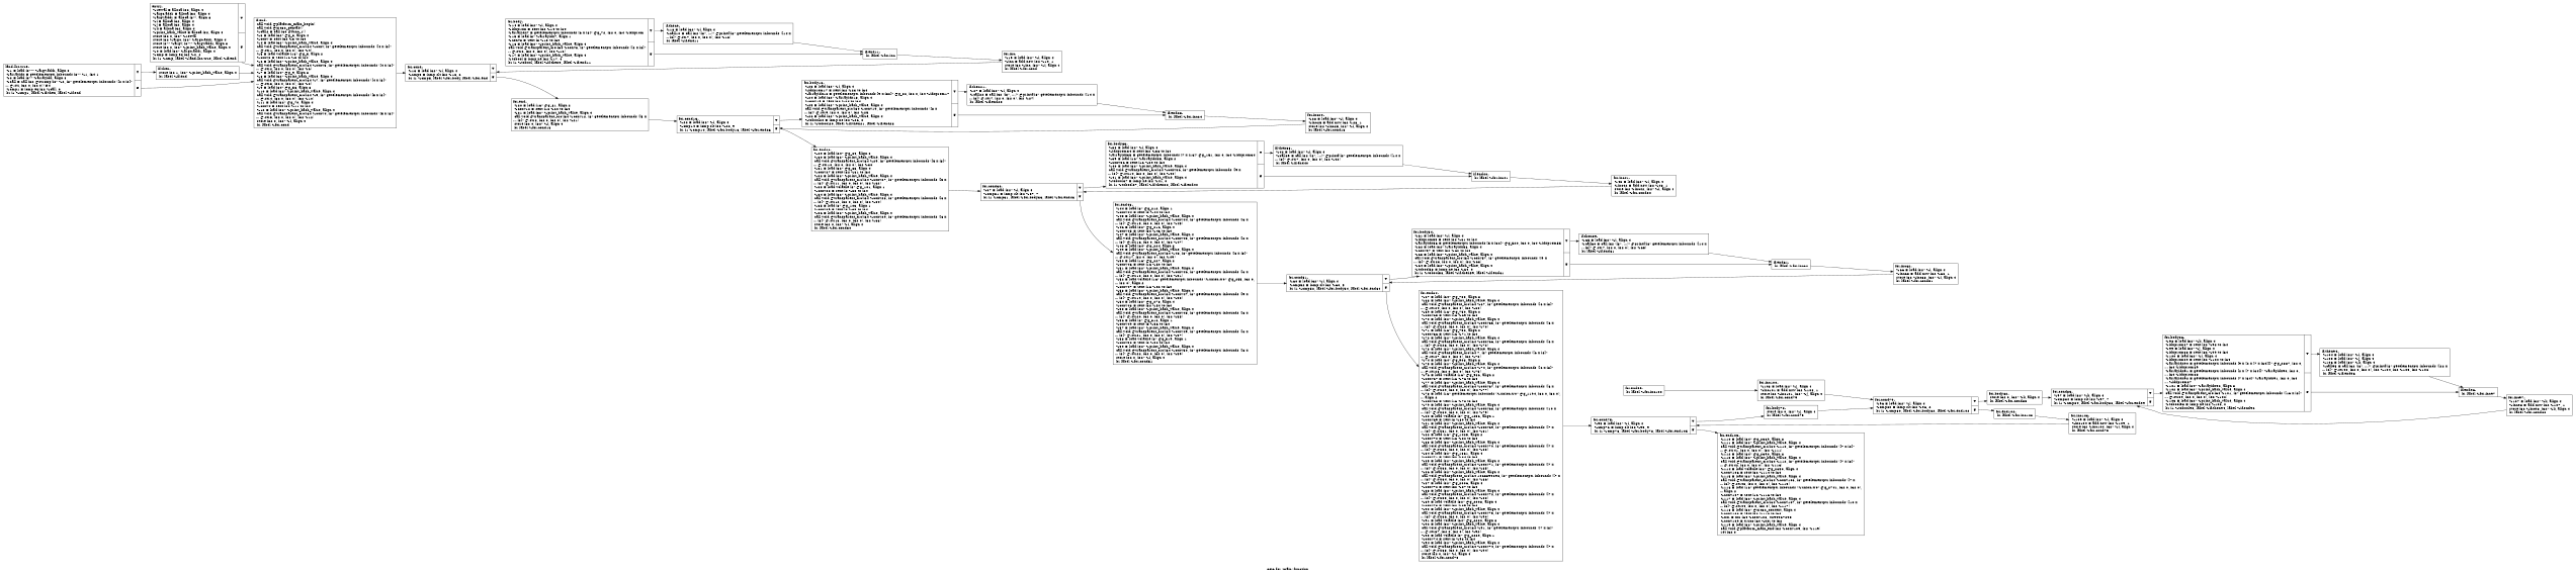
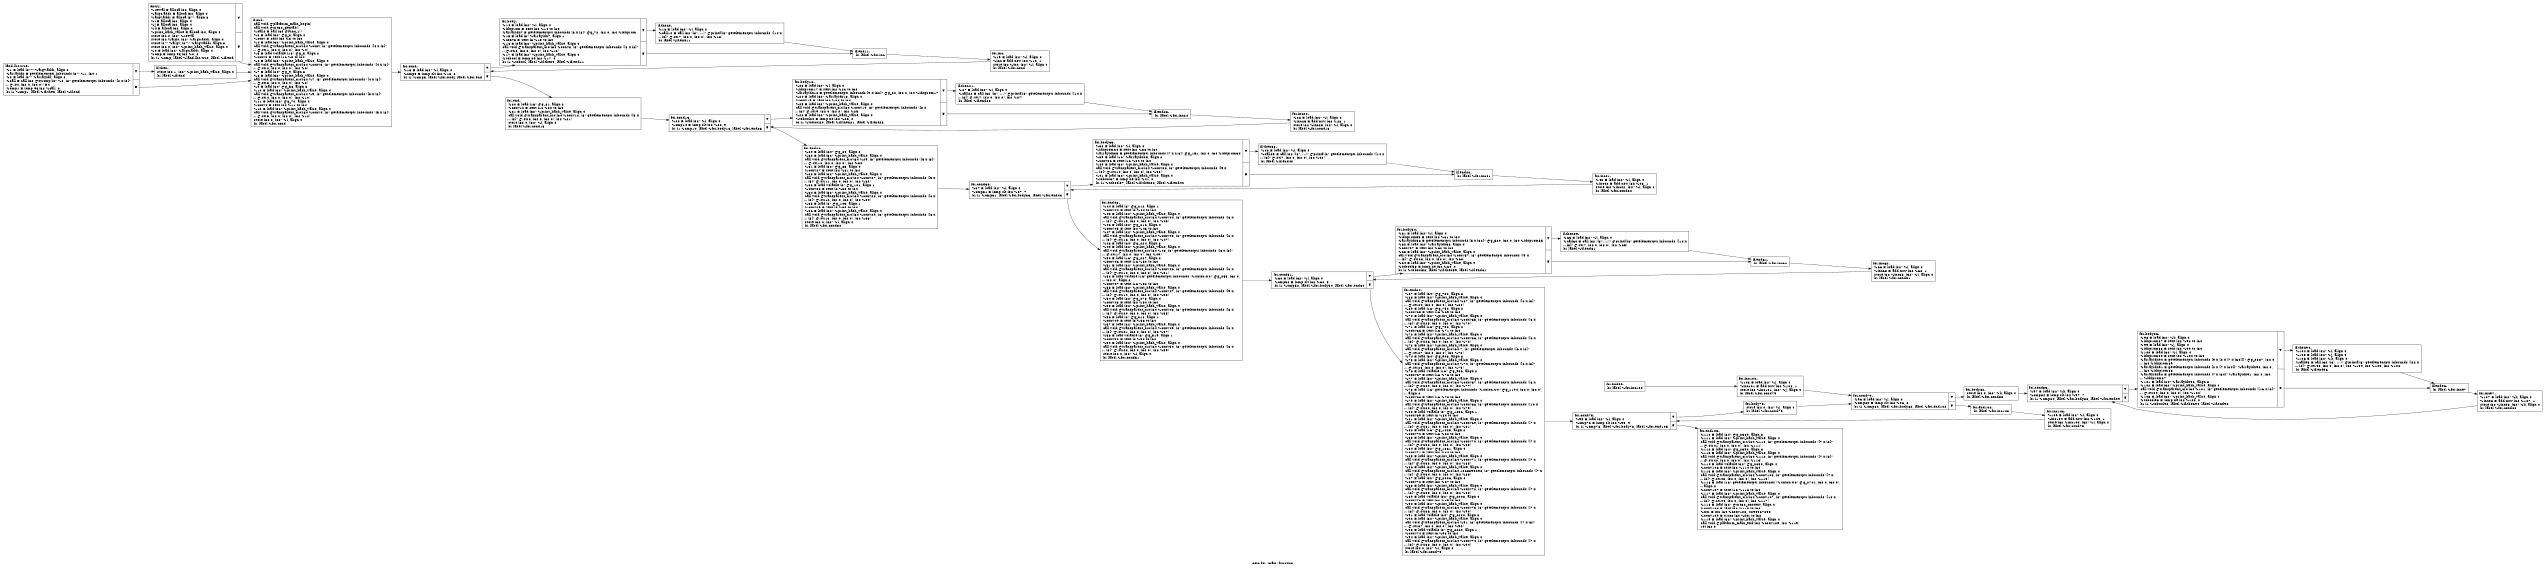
  digraph {
    label="CFG for 'main' function"
    rankdir=LR
    node [shape=record]
    n1 [label="{entry:\l  %retval = alloca i32, align 4\l  %argc.addr = alloca i32, align 4\l  %argv.addr = alloca i8**, align 8\l  %i = alloca i32, align 4\l  %j = alloca i32, align 4\l  %k = alloca i32, align 4\l  %print_hash_value = alloca i32, align 4\l  store i32 0, i32* %retval\l  store i32 %argc, i32* %argc.addr, align 4\l  store i8** %argv, i8*** %argv.addr, align 8\l  store i32 0, i32* %print_hash_value, align 4\l  %0 = load i32* %argc.addr, align 4\l  %cmp = icmp eq i32 %0, 2\l  br i1 %cmp, label %land.lhs.true, label %if.end\l|{<s0>T|<s1>F}}"]
    n2 [label="{if.end:                                           \l  call void @platform_main_begin()\l  call void @crc32_gentab()\l  %call2 = call i64 @func_1()\l  %3 = load i32* @g_3, align 4\l  %conv = sext i32 %3 to i64\l  %4 = load i32* %print_hash_value, align 4\l  call void @transparent_crc(i64 %conv, i8* getelementptr inbounds ([4 x i8]*\l... @.str1, i32 0, i32 0), i32 %4)\l  %5 = load volatile i16* @g_5, align 2\l  %conv3 = zext i16 %5 to i64\l  %6 = load i32* %print_hash_value, align 4\l  call void @transparent_crc(i64 %conv3, i8* getelementptr inbounds ([4 x i8]*\l... @.str2, i32 0, i32 0), i32 %6)\l  %7 = load i64* @g_9, align 8\l  %8 = load i32* %print_hash_value, align 4\l  call void @transparent_crc(i64 %7, i8* getelementptr inbounds ([4 x i8]*\l... @.str3, i32 0, i32 0), i32 %8)\l  %9 = load i64* @g_56, align 8\l  %10 = load i32* %print_hash_value, align 4\l  call void @transparent_crc(i64 %9, i8* getelementptr inbounds ([5 x i8]*\l... @.str4, i32 0, i32 0), i32 %10)\l  %11 = load i32* @g_70, align 4\l  %conv4 = sext i32 %11 to i64\l  %12 = load i32* %print_hash_value, align 4\l  call void @transparent_crc(i64 %conv4, i8* getelementptr inbounds ([5 x i8]*\l... @.str5, i32 0, i32 0), i32 %12)\l  store i32 0, i32* %i, align 4\l  br label %for.cond\l}"]
    n3 [label="{land.lhs.true:                                    \l  %1 = load i8*** %argv.addr, align 8\l  %arrayidx = getelementptr inbounds i8** %1, i64 1\l  %2 = load i8** %arrayidx, align 8\l  %call = call i32 @strcmp(i8* %2, i8* getelementptr inbounds ([2 x i8]*\l... @.str, i32 0, i32 0)) #4\l  %cmp1 = icmp eq i32 %call, 0\l  br i1 %cmp1, label %if.then, label %if.end\l|{<s0>T|<s1>F}}"]
    n4 [label="{if.then:                                          \l  store i32 1, i32* %print_hash_value, align 4\l  br label %if.end\l}"]
    n5 [label="{for.cond:                                         \l  %13 = load i32* %i, align 4\l  %cmp5 = icmp slt i32 %13, 6\l  br i1 %cmp5, label %for.body, label %for.end\l|{<s0>T|<s1>F}}"]
    n6 [label="{for.body:                                         \l  %14 = load i32* %i, align 4\l  %idxprom = sext i32 %14 to i64\l  %arrayidx7 = getelementptr inbounds [6 x i8]* @g_72, i32 0, i64 %idxprom\l  %15 = load i8* %arrayidx7, align 1\l  %conv8 = zext i8 %15 to i64\l  %16 = load i32* %print_hash_value, align 4\l  call void @transparent_crc(i64 %conv8, i8* getelementptr inbounds ([8 x i8]*\l... @.str6, i32 0, i32 0), i32 %16)\l  %17 = load i32* %print_hash_value, align 4\l  %tobool = icmp ne i32 %17, 0\l  br i1 %tobool, label %if.then9, label %if.end11\l|{<s0>T|<s1>F}}"]
    n7 [label="{for.end:                                          \l  %20 = load i16* @g_81, align 2\l  %conv12 = sext i16 %20 to i64\l  %21 = load i32* %print_hash_value, align 4\l  call void @transparent_crc(i64 %conv12, i8* getelementptr inbounds ([5 x\l... i8]* @.str8, i32 0, i32 0), i32 %21)\l  store i32 0, i32* %i, align 4\l  br label %for.cond13\l}"]
    n8 [label="{if.then9:                                         \l  %18 = load i32* %i, align 4\l  %call10 = call i32 (i8*, ...)* @printf(i8* getelementptr inbounds ([14 x\l... i8]* @.str7, i32 0, i32 0), i32 %18)\l  br label %if.end11\l}"]
    n9 [label="{if.end11:                                         \l  br label %for.inc\l}"]
    n10 [label="{for.cond13:                                       \l  %22 = load i32* %i, align 4\l  %cmp14 = icmp slt i32 %22, 9\l  br i1 %cmp14, label %for.body16, label %for.end26\l|{<s0>T|<s1>F}}"]
    n11 [label="{for.inc:                                          \l  %19 = load i32* %i, align 4\l  %inc = add nsw i32 %19, 1\l  store i32 %inc, i32* %i, align 4\l  br label %for.cond\l}"]
    n12 [label="{for.body16:                                       \l  %23 = load i32* %i, align 4\l  %idxprom17 = sext i32 %23 to i64\l  %arrayidx18 = getelementptr inbounds [9 x i32]* @g_82, i32 0, i64 %idxprom17\l  %24 = load i32* %arrayidx18, align 4\l  %conv19 = zext i32 %24 to i64\l  %25 = load i32* %print_hash_value, align 4\l  call void @transparent_crc(i64 %conv19, i8* getelementptr inbounds ([8 x\l... i8]* @.str9, i32 0, i32 0), i32 %25)\l  %26 = load i32* %print_hash_value, align 4\l  %tobool20 = icmp ne i32 %26, 0\l  br i1 %tobool20, label %if.then21, label %if.end23\l|{<s0>T|<s1>F}}"]
    n13 [label="{for.end26:                                        \l  %29 = load i64* @g_84, align 8\l  %30 = load i32* %print_hash_value, align 4\l  call void @transparent_crc(i64 %29, i8* getelementptr inbounds ([5 x i8]*\l... @.str10, i32 0, i32 0), i32 %30)\l  %31 = load i32* @g_86, align 4\l  %conv27 = sext i32 %31 to i64\l  %32 = load i32* %print_hash_value, align 4\l  call void @transparent_crc(i64 %conv27, i8* getelementptr inbounds ([5 x\l... i8]* @.str11, i32 0, i32 0), i32 %32)\l  %33 = load volatile i8* @g_101, align 1\l  %conv28 = sext i8 %33 to i64\l  %34 = load i32* %print_hash_value, align 4\l  call void @transparent_crc(i64 %conv28, i8* getelementptr inbounds ([6 x\l... i8]* @.str12, i32 0, i32 0), i32 %34)\l  %35 = load i8* @g_103, align 1\l  %conv29 = zext i8 %35 to i64\l  %36 = load i32* %print_hash_value, align 4\l  call void @transparent_crc(i64 %conv29, i8* getelementptr inbounds ([6 x\l... i8]* @.str13, i32 0, i32 0), i32 %36)\l  store i32 0, i32* %i, align 4\l  br label %for.cond30\l}"]
    n14 [label="{if.then21:                                        \l  %27 = load i32* %i, align 4\l  %call22 = call i32 (i8*, ...)* @printf(i8* getelementptr inbounds ([14 x\l... i8]* @.str7, i32 0, i32 0), i32 %27)\l  br label %if.end23\l}"]
    n15 [label="{if.end23:                                         \l  br label %for.inc24\l}"]
    n16 [label="{for.cond30:                                       \l  %37 = load i32* %i, align 4\l  %cmp31 = icmp slt i32 %37, 7\l  br i1 %cmp31, label %for.body33, label %for.end43\l|{<s0>T|<s1>F}}"]
    n17 [label="{for.inc24:                                        \l  %28 = load i32* %i, align 4\l  %inc25 = add nsw i32 %28, 1\l  store i32 %inc25, i32* %i, align 4\l  br label %for.cond13\l}"]
    n18 [label="{for.body33:                                       \l  %38 = load i32* %i, align 4\l  %idxprom34 = sext i32 %38 to i64\l  %arrayidx35 = getelementptr inbounds [7 x i16]* @g_151, i32 0, i64 %idxprom34\l  %39 = load i16* %arrayidx35, align 2\l  %conv36 = sext i16 %39 to i64\l  %40 = load i32* %print_hash_value, align 4\l  call void @transparent_crc(i64 %conv36, i8* getelementptr inbounds ([9 x\l... i8]* @.str14, i32 0, i32 0), i32 %40)\l  %41 = load i32* %print_hash_value, align 4\l  %tobool37 = icmp ne i32 %41, 0\l  br i1 %tobool37, label %if.then38, label %if.end40\l|{<s0>T|<s1>F}}"]
    n19 [label="{for.end43:                                        \l  %44 = load i8* @g_212, align 1\l  %conv44 = sext i8 %44 to i64\l  %45 = load i32* %print_hash_value, align 4\l  call void @transparent_crc(i64 %conv44, i8* getelementptr inbounds ([6 x\l... i8]* @.str15, i32 0, i32 0), i32 %45)\l  %46 = load i32* @g_216, align 4\l  %conv45 = zext i32 %46 to i64\l  %47 = load i32* %print_hash_value, align 4\l  call void @transparent_crc(i64 %conv45, i8* getelementptr inbounds ([6 x\l... i8]* @.str16, i32 0, i32 0), i32 %47)\l  %48 = load i64* @g_224, align 8\l  %49 = load i32* %print_hash_value, align 4\l  call void @transparent_crc(i64 %48, i8* getelementptr inbounds ([6 x i8]*\l... @.str17, i32 0, i32 0), i32 %49)\l  %50 = load i16* @g_227, align 2\l  %conv46 = sext i16 %50 to i64\l  %51 = load i32* %print_hash_value, align 4\l  call void @transparent_crc(i64 %conv46, i8* getelementptr inbounds ([6 x\l... i8]* @.str18, i32 0, i32 0), i32 %51)\l  %52 = load volatile i16* getelementptr inbounds (%union.U0* @g_255, i32 0,\l... i32 0), align 2\l  %conv47 = zext i16 %52 to i64\l  %53 = load i32* %print_hash_value, align 4\l  call void @transparent_crc(i64 %conv47, i8* getelementptr inbounds ([9 x\l... i8]* @.str19, i32 0, i32 0), i32 %53)\l  %54 = load i32* @g_278, align 4\l  %conv48 = sext i32 %54 to i64\l  %55 = load i32* %print_hash_value, align 4\l  call void @transparent_crc(i64 %conv48, i8* getelementptr inbounds ([6 x\l... i8]* @.str20, i32 0, i32 0), i32 %55)\l  %56 = load i8* @g_316, align 1\l  %conv49 = sext i8 %56 to i64\l  %57 = load i32* %print_hash_value, align 4\l  call void @transparent_crc(i64 %conv49, i8* getelementptr inbounds ([6 x\l... i8]* @.str21, i32 0, i32 0), i32 %57)\l  %58 = load volatile i8* @g_519, align 1\l  %conv50 = zext i8 %58 to i64\l  %59 = load i32* %print_hash_value, align 4\l  call void @transparent_crc(i64 %conv50, i8* getelementptr inbounds ([6 x\l... i8]* @.str22, i32 0, i32 0), i32 %59)\l  store i32 0, i32* %i, align 4\l  br label %for.cond51\l}"]
    n20 [label="{if.then38:                                        \l  %42 = load i32* %i, align 4\l  %call39 = call i32 (i8*, ...)* @printf(i8* getelementptr inbounds ([14 x\l... i8]* @.str7, i32 0, i32 0), i32 %42)\l  br label %if.end40\l}"]
    n21 [label="{if.end40:                                         \l  br label %for.inc41\l}"]
    n22 [label="{for.cond51:                                       \l  %60 = load i32* %i, align 4\l  %cmp52 = icmp slt i32 %60, 5\l  br i1 %cmp52, label %for.body54, label %for.end64\l|{<s0>T|<s1>F}}"]
    n23 [label="{for.inc41:                                        \l  %43 = load i32* %i, align 4\l  %inc42 = add nsw i32 %43, 1\l  store i32 %inc42, i32* %i, align 4\l  br label %for.cond30\l}"]
    n24 [label="{for.body54:                                       \l  %61 = load i32* %i, align 4\l  %idxprom55 = sext i32 %61 to i64\l  %arrayidx56 = getelementptr inbounds [5 x i32]* @g_520, i32 0, i64 %idxprom55\l  %62 = load i32* %arrayidx56, align 4\l  %conv57 = zext i32 %62 to i64\l  %63 = load i32* %print_hash_value, align 4\l  call void @transparent_crc(i64 %conv57, i8* getelementptr inbounds ([9 x\l... i8]* @.str23, i32 0, i32 0), i32 %63)\l  %64 = load i32* %print_hash_value, align 4\l  %tobool58 = icmp ne i32 %64, 0\l  br i1 %tobool58, label %if.then59, label %if.end61\l|{<s0>T|<s1>F}}"]
    n25 [label="{for.end64:                                        \l  %67 = load i64* @g_733, align 8\l  %68 = load i32* %print_hash_value, align 4\l  call void @transparent_crc(i64 %67, i8* getelementptr inbounds ([6 x i8]*\l... @.str24, i32 0, i32 0), i32 %68)\l  %69 = load i16* @g_750, align 2\l  %conv65 = zext i16 %69 to i64\l  %70 = load i32* %print_hash_value, align 4\l  call void @transparent_crc(i64 %conv65, i8* getelementptr inbounds ([6 x\l... i8]* @.str25, i32 0, i32 0), i32 %70)\l  %71 = load i16* @g_752, align 2\l  %conv66 = zext i16 %71 to i64\l  %72 = load i32* %print_hash_value, align 4\l  call void @transparent_crc(i64 %conv66, i8* getelementptr inbounds ([6 x\l... i8]* @.str26, i32 0, i32 0), i32 %72)\l  %73 = load i32* %print_hash_value, align 4\l  call void @transparent_crc(i64 7, i8* getelementptr inbounds ([6 x i8]*\l... @.str27, i32 0, i32 0), i32 %73)\l  %74 = load i64* @g_908, align 8\l  %75 = load i32* %print_hash_value, align 4\l  call void @transparent_crc(i64 %74, i8* getelementptr inbounds ([6 x i8]*\l... @.str28, i32 0, i32 0), i32 %75)\l  %76 = load volatile i16* @g_986, align 2\l  %conv67 = sext i16 %76 to i64\l  %77 = load i32* %print_hash_value, align 4\l  call void @transparent_crc(i64 %conv67, i8* getelementptr inbounds ([6 x\l... i8]* @.str29, i32 0, i32 0), i32 %77)\l  %78 = load i16* getelementptr inbounds (%union.U0* @g_1194, i32 0, i32 0),\l... align 2\l  %conv68 = zext i16 %78 to i64\l  %79 = load i32* %print_hash_value, align 4\l  call void @transparent_crc(i64 %conv68, i8* getelementptr inbounds ([10 x\l... i8]* @.str30, i32 0, i32 0), i32 %79)\l  %80 = load volatile i8* @g_1256, align 1\l  %conv69 = zext i8 %80 to i64\l  %81 = load i32* %print_hash_value, align 4\l  call void @transparent_crc(i64 %conv69, i8* getelementptr inbounds ([7 x\l... i8]* @.str31, i32 0, i32 0), i32 %81)\l  %82 = load i16* @g_1425, align 2\l  %conv70 = zext i16 %82 to i64\l  %83 = load i32* %print_hash_value, align 4\l  call void @transparent_crc(i64 %conv70, i8* getelementptr inbounds ([7 x\l... i8]* @.str32, i32 0, i32 0), i32 %83)\l  %84 = load i32* @g_1861, align 4\l  %conv71 = zext i32 %84 to i64\l  %85 = load i32* %print_hash_value, align 4\l  call void @transparent_crc(i64 %conv71, i8* getelementptr inbounds ([7 x\l... i8]* @.str33, i32 0, i32 0), i32 %85)\l  %86 = load i32* %print_hash_value, align 4\l  call void @transparent_crc(i64 1063899298, i8* getelementptr inbounds ([7 x\l... i8]* @.str34, i32 0, i32 0), i32 %86)\l  %87 = load i32* @g_2006, align 4\l  %conv72 = sext i32 %87 to i64\l  %88 = load i32* %print_hash_value, align 4\l  call void @transparent_crc(i64 %conv72, i8* getelementptr inbounds ([7 x\l... i8]* @.str35, i32 0, i32 0), i32 %88)\l  %89 = load volatile i32* @g_2008, align 4\l  %conv73 = zext i32 %89 to i64\l  %90 = load i32* %print_hash_value, align 4\l  call void @transparent_crc(i64 %conv73, i8* getelementptr inbounds ([7 x\l... i8]* @.str36, i32 0, i32 0), i32 %90)\l  %91 = load volatile i64* @g_2230, align 8\l  %92 = load i32* %print_hash_value, align 4\l  call void @transparent_crc(i64 %91, i8* getelementptr inbounds ([7 x i8]*\l... @.str37, i32 0, i32 0), i32 %92)\l  %93 = load volatile i8* @g_2269, align 1\l  %conv74 = sext i8 %93 to i64\l  %94 = load i32* %print_hash_value, align 4\l  call void @transparent_crc(i64 %conv74, i8* getelementptr inbounds ([7 x\l... i8]* @.str38, i32 0, i32 0), i32 %94)\l  store i32 0, i32* %i, align 4\l  br label %for.cond75\l}"]
    n26 [label="{if.then59:                                        \l  %65 = load i32* %i, align 4\l  %call60 = call i32 (i8*, ...)* @printf(i8* getelementptr inbounds ([14 x\l... i8]* @.str7, i32 0, i32 0), i32 %65)\l  br label %if.end61\l}"]
    n27 [label="{if.end61:                                         \l  br label %for.inc62\l}"]
    n28 [label="{for.cond75:                                       \l  %95 = load i32* %i, align 4\l  %cmp76 = icmp slt i32 %95, 9\l  br i1 %cmp76, label %for.body78, label %for.end105\l|{<s0>T|<s1>F}}"]
    n29 [label="{for.inc62:                                        \l  %66 = load i32* %i, align 4\l  %inc63 = add nsw i32 %66, 1\l  store i32 %inc63, i32* %i, align 4\l  br label %for.cond51\l}"]
    n30 [label="{for.body78:                                       \l  store i32 0, i32* %j, align 4\l  br label %for.cond79\l}"]
    n31 [label="{for.end105:                                       \l  %110 = load i64* @g_2389, align 8\l  %111 = load i32* %print_hash_value, align 4\l  call void @transparent_crc(i64 %110, i8* getelementptr inbounds ([7 x i8]*\l... @.str41, i32 0, i32 0), i32 %111)\l  %112 = load i64* @g_2390, align 8\l  %113 = load i32* %print_hash_value, align 4\l  call void @transparent_crc(i64 %112, i8* getelementptr inbounds ([7 x i8]*\l... @.str42, i32 0, i32 0), i32 %113)\l  %114 = load volatile i32* @g_2650, align 4\l  %conv106 = sext i32 %114 to i64\l  %115 = load i32* %print_hash_value, align 4\l  call void @transparent_crc(i64 %conv106, i8* getelementptr inbounds ([7 x\l... i8]* @.str43, i32 0, i32 0), i32 %115)\l  %116 = load i16* getelementptr inbounds (%union.U0* @g_2741, i32 0, i32 0),\l... align 2\l  %conv107 = zext i16 %116 to i64\l  %117 = load i32* %print_hash_value, align 4\l  call void @transparent_crc(i64 %conv107, i8* getelementptr inbounds ([10 x\l... i8]* @.str44, i32 0, i32 0), i32 %117)\l  %118 = load i32* @crc32_context, align 4\l  %conv108 = zext i32 %118 to i64\l  %xor = xor i64 %conv108, 4294967295\l  %conv109 = trunc i64 %xor to i32\l  %119 = load i32* %print_hash_value, align 4\l  call void @platform_main_end(i32 %conv109, i32 %119)\l  ret i32 0\l}"]
    n32 [label="{for.cond79:                                       \l  %96 = load i32* %j, align 4\l  %cmp80 = icmp slt i32 %96, 2\l  br i1 %cmp80, label %for.body82, label %for.end102\l|{<s0>T|<s1>F}}"]
    n33 [label="{for.body82:                                       \l  store i32 0, i32* %k, align 4\l  br label %for.cond83\l}"]
    n34 [label="{for.end102:                                       \l  br label %for.inc103\l}"]
    n35 [label="{for.cond83:                                       \l  %97 = load i32* %k, align 4\l  %cmp84 = icmp slt i32 %97, 7\l  br i1 %cmp84, label %for.body86, label %for.end99\l|{<s0>T|<s1>F}}"]
    n36 [label="{for.inc103:                                       \l  %109 = load i32* %i, align 4\l  %inc104 = add nsw i32 %109, 1\l  store i32 %inc104, i32* %i, align 4\l  br label %for.cond75\l}"]
    n37 [label="{for.body86:                                       \l  %98 = load i32* %k, align 4\l  %idxprom87 = sext i32 %98 to i64\l  %99 = load i32* %j, align 4\l  %idxprom88 = sext i32 %99 to i64\l  %100 = load i32* %i, align 4\l  %idxprom89 = sext i32 %100 to i64\l  %arrayidx90 = getelementptr inbounds [9 x [2 x [7 x i64]]]* @g_2387, i32 0,\l... i64 %idxprom89\l  %arrayidx91 = getelementptr inbounds [2 x [7 x i64]]* %arrayidx90, i32 0,\l... i64 %idxprom88\l  %arrayidx92 = getelementptr inbounds [7 x i64]* %arrayidx91, i32 0, i64\l... %idxprom87\l  %101 = load i64* %arrayidx92, align 8\l  %102 = load i32* %print_hash_value, align 4\l  call void @transparent_crc(i64 %101, i8* getelementptr inbounds ([16 x i8]*\l... @.str39, i32 0, i32 0), i32 %102)\l  %103 = load i32* %print_hash_value, align 4\l  %tobool93 = icmp ne i32 %103, 0\l  br i1 %tobool93, label %if.then94, label %if.end96\l|{<s0>T|<s1>F}}"]
    n38 [label="{if.then94:                                        \l  %104 = load i32* %i, align 4\l  %105 = load i32* %j, align 4\l  %106 = load i32* %k, align 4\l  %call95 = call i32 (i8*, ...)* @printf(i8* getelementptr inbounds ([22 x\l... i8]* @.str40, i32 0, i32 0), i32 %104, i32 %105, i32 %106)\l  br label %if.end96\l}"]
    n39 [label="{if.end96:                                         \l  br label %for.inc97\l}"]
    n40 [label="{for.end99:                                        \l  br label %for.inc100\l}"]
    n41 [label="{for.inc100:                                       \l  %108 = load i32* %j, align 4\l  %inc101 = add nsw i32 %108, 1\l  store i32 %inc101, i32* %j, align 4\l  br label %for.cond79\l}"]
    n42 [label="{for.inc97:                                        \l  %107 = load i32* %k, align 4\l  %inc98 = add nsw i32 %107, 1\l  store i32 %inc98, i32* %k, align 4\l  br label %for.cond83\l}"]
    n1 -> n2 [tailport=s1]
    n2 -> n5
    n3 -> n2 [tailport=s1]
    n3 -> n4 [tailport=s0]
    n4 -> n2
+   n5 -> n6 [tailport=s0]
    n5 -> n7 [tailport=s1]
    n6 -> n8 [tailport=s0]
    n6 -> n9 [tailport=s1]
    n7 -> n10
    n8 -> n9
    n9 -> n11
    n10 -> n12 [tailport=s0]
    n10 -> n13 [tailport=s1]
    n11 -> n5
    n12 -> n14 [tailport=s0]
    n12 -> n15 [tailport=s1]
    n13 -> n16
    n14 -> n15
    n15 -> n17
    n16 -> n18 [tailport=s0]
    n16 -> n19 [tailport=s1]
    n17 -> n10
    n18 -> n20 [tailport=s0]
    n18 -> n21 [tailport=s1]
    n19 -> n22
    n20 -> n21
    n21 -> n23
    n22 -> n24 [tailport=s0]
    n22 -> n25 [tailport=s1]
    n23 -> n16
    n24 -> n26 [tailport=s0]
    n24 -> n27 [tailport=s1]
    n25 -> n28
    n26 -> n27
    n27 -> n29
    n28 -> n30 [tailport=s0]
    n28 -> n31 [tailport=s1]
    n29 -> n22
    n30 -> n32
    n32 -> n33 [tailport=s0]
    n32 -> n34 [tailport=s1]
    n33 -> n35
    n34 -> n36
    n35 -> n37 [tailport=s0]
    n36 -> n28
    n37 -> n38 [tailport=s0]
    n37 -> n39 [tailport=s1]
    n38 -> n39
    n39 -> n42
    n40 -> n41
    n41 -> n32
    n42 -> n35
  }
